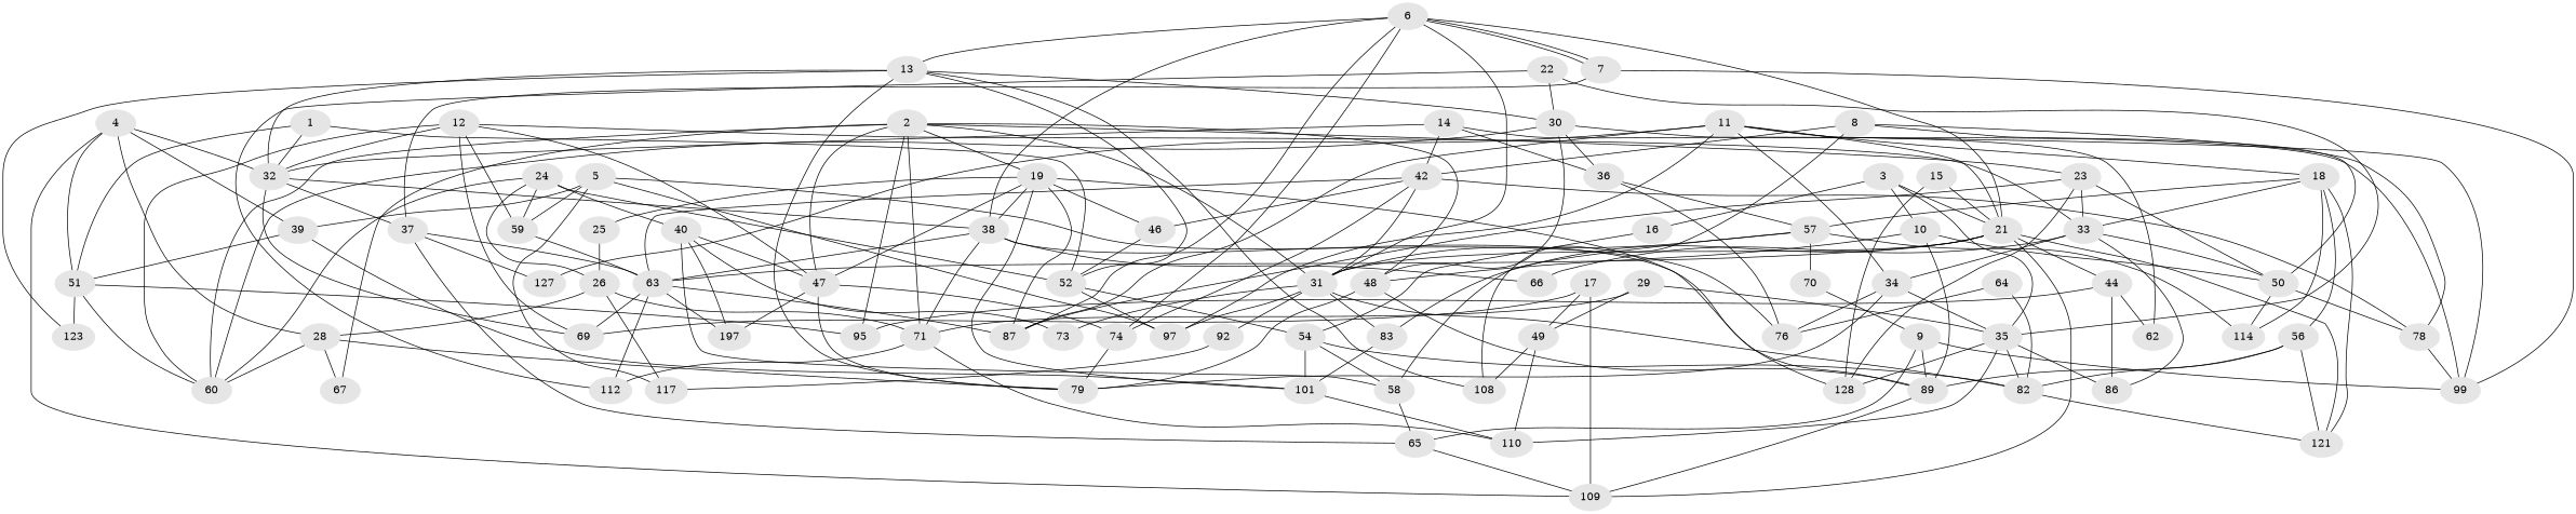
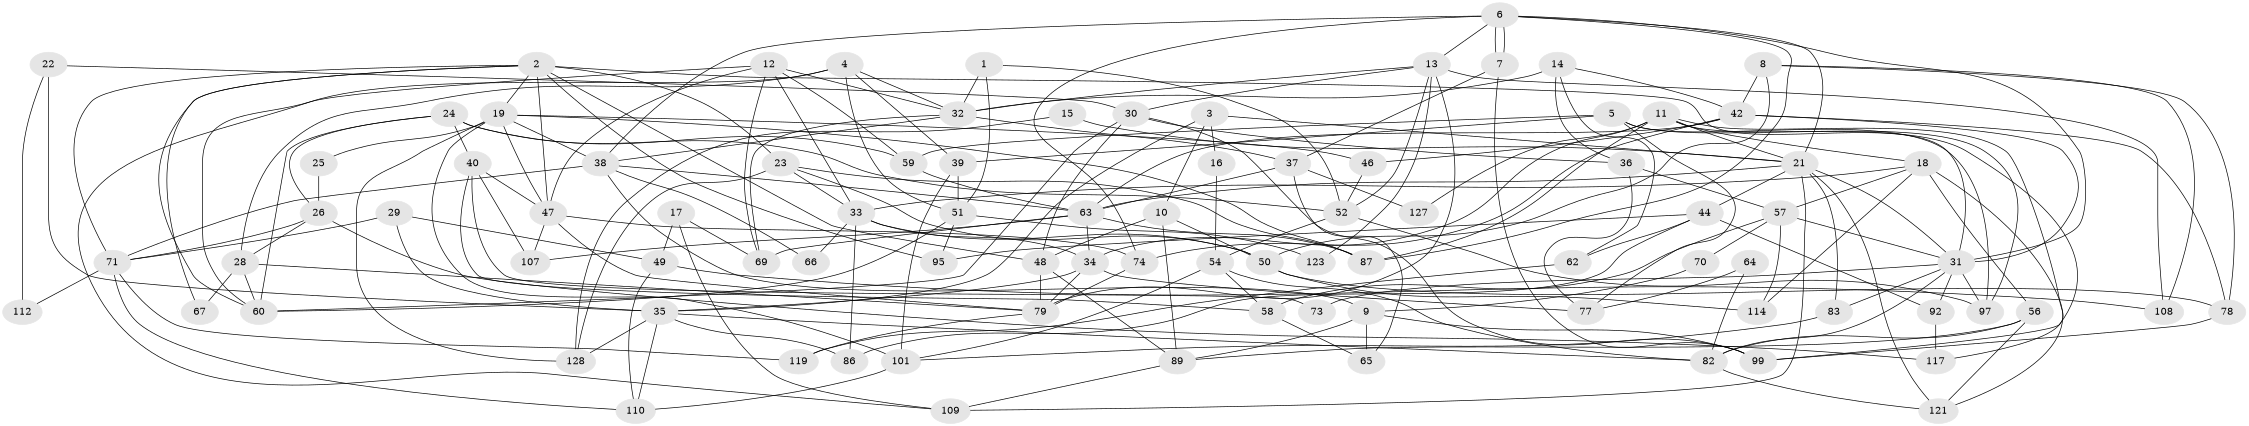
  graph {
    node [color=gray90 style=filled]
    1 [super="+20"]
    32 [super="+103"]
    51 [super="+100"]
    52 [super="+113"]
    38 [super="+115"]
    37 [super="+68"]
    69 [super="+81"]
    60
    95
    123
    97
    54 [super="+90"]
    2 [super="+53"]
    19 [super="+55"]
    23 [super="+84"]
    47 [super="+80"]
    48 [super="+93"]
    n18 [label=31 super="+94"]
    67
    71 [super="+117"]
    87
    128
    25
    46
    101
    50 [super="+125"]
    33 [super="+104"]
    74
    79
-   107 [label=197]
+   107
    89
    83
    82 [super="+85"]
    73
    92
    112
    110
+   119
    3
    10
    16
    21 [super="+31"]
    35 [super="+126"]
    109
    121
    44
    63 [super="+120"]
    86
    4 [super="+77"]
    28 [super="+75"]
    39
    5 [super="+43"]
    59 [super="+91"]
-   76
+   76 [label=77]
    n55 [label=117]
    6 [super="+96"]
    7
    13 [super="+27"]
    99 [super="+118"]
    108
    30 [super="+45"]
    66
    65
    127
    42 [super="+116"]
    78 [super="+106"]
    8
    114
    9
    11 [super="+88"]
    18 [super="+102"]
    34
    56 [super="+105"]
    57 [super="+124"]
    12 [super="+41"]
    36 [super="+72"]
    14 [super="+122"]
    62
    15
    58
    17
    49
    70
    26
    22
    24
    40
    29 [super="+98"]
    64
    1 -- 32
    1 -- 51
    1 -- 52
    32 -- 38
    32 -- 37 [weight=2]
    32 -- 69
    51 -- 60
    51 -- 95
    51 -- 123 [weight=2]
    52 -- 97
    52 -- 54
    38 -- 71
-   38 -- 89
+   38 -- 9
    38 -- 63
    38 -- 66
    37 -- 63
    37 -- 65
    37 -- 127
    54 -- 101
    54 -- 82
    54 -- 58
    2 -- 60
    2 -- 95
    2 -- 19
    2 -- 23
    2 -- 47
    2 -- 48
    2 -- n18
    2 -- 67
    2 -- 71
    19 -- 38
    19 -- 47
    19 -- 87
    19 -- 128
    19 -- 25
    19 -- 46
    19 -- 101
    23 -- 87
    23 -- 128
    23 -- 50
    23 -- 33
    47 -- 74
    47 -- 79
    47 -- 107
    48 -- 79
    48 -- 89
    n18 -- 97
    n18 -- 83
    n18 -- 82
    n18 -- 73
    n18 -- 92
    71 -- 112
    71 -- 110
+   71 -- 119
    25 -- 26
    46 -- 52
    101 -- 110
    50 -- 78
    50 -- 114
    33 -- 50
    33 -- 86
    33 -- 66
    33 -- 34
    74 -- 79
+   79 -- 119
    89 -- 109
    83 -- 101
    82 -- 121
    92 -- n55
    3 -- 10
    3 -- 16
    3 -- 21
    3 -- 35
    10 -- 48
    10 -- 50
    10 -- 89
    16 -- 54
    21 -- n18
    21 -- 83
    21 -- 109
    21 -- 121
    21 -- 44
    21 -- 63
    35 -- 128
    35 -- 82
    35 -- 110
    35 -- 86
    44 -- 95
+   44 -- 92
    44 -- 86
    44 -- 62
    63 -- 69
    63 -- 87
    63 -- 107 [weight=2]
-   63 -- 112
+   63 -- 34
    4 -- 32
    4 -- 51
    4 -- 109
    4 -- 28
    4 -- 39
    28 -- 60
    28 -- 67
    28 -- 79
    39 -- 51
    39 -- 101
    5 -- 97
    5 -- 39
    5 -- 59
    5 -- 76
    5 -- n55
    59 -- 63
    6 -- 38
    6 -- n18
    6 -- 87
    6 -- 74
    6 -- 21
    6 -- 7
    6 -- 7
    6 -- 13
    7 -- 37
    7 -- 99
    13 -- 32
    13 -- 52
    13 -- 123
    13 -- 79
    13 -- 108
    13 -- 30
    30 -- 60
    30 -- 48
    30 -- 99
    30 -- 36
-   65 -- 109
    42 -- n18
    42 -- 46
    42 -- 74
    42 -- 63
    42 -- 78
    78 -- 99
    8 -- 50
    8 -- 108
    8 -- 42
    8 -- 78
    9 -- 89
    9 -- 99
    9 -- 65
    11 -- 97
    11 -- 87
    11 -- 21
    11 -- 99
    11 -- 127 [weight=2]
    11 -- 18
    11 -- 34
    18 -- 33
    18 -- 121
    18 -- 114
    18 -- 56 [weight=2]
    18 -- 57
    34 -- 79
    34 -- 35
    34 -- 76
    56 -- 89
    56 -- 82
    56 -- 121
    57 -- n18
    57 -- 114
    57 -- 58
    57 -- 70
    12 -- 32
    12 -- 69
    12 -- 60
    12 -- 47
    12 -- 33
    12 -- 59
    36 -- 76
    36 -- 57 [weight=2]
    14 -- 32
    14 -- 42
    14 -- 36
    14 -- 62
+   62 -- 119
    15 -- 128
    15 -- 21
    58 -- 65
    17 -- 69 [weight=2]
    17 -- 109
    17 -- 49
    49 -- 110
    49 -- 108
    70 -- 9
    26 -- 71
    26 -- 28
    26 -- n55
    22 -- 112
    22 -- 35
    22 -- 30
    24 -- 52
    24 -- 60
    24 -- 59
    24 -- 26
    24 -- 40
    40 -- 47
    40 -- 107
    40 -- 73
    40 -- 58
    29 -- 71
    29 -- 35
    29 -- 49
    64 -- 82
    64 -- 76
  }
